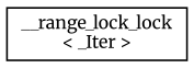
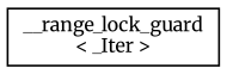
  digraph {
    rankdir=TB
    fontname=Merriweather
-   n1 [color=black fillcolor=white fontname=Merriweather fontsize=10 height=0.2 label="__range_lock_lock\l\< _Iter \>" shape=record style=filled width=0.4]
+   n1 [color=black fillcolor=white fontname=Merriweather fontsize=10 height=0.2 label="__range_lock_guard\l\< _Iter \>" shape=record style=filled width=0.4]
  }
